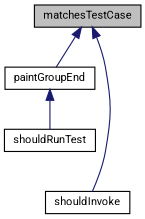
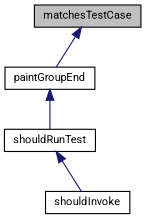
  digraph {
    fontname=Roboto
    rankdir=TB
    node [color=black fillcolor=white fontname=Roboto fontsize=10 shape=record style=filled]
    edge [color=midnightblue dir=back fontname=Roboto fontsize=10 labelfontname=Helvetica labelfontsize=10 style=solid]
    n1 [fillcolor=grey75 fontcolor=black height=0.2 label=matchesTestCase width=0.4]
    n2 [height=0.2 label=paintGroupEnd width=0.4]
    n3 [height=0.2 label=shouldRunTest width=0.4]
    n4 [height=0.2 label=shouldInvoke width=0.4]
    n1 -> n2
    n2 -> n3
-   n1 -> n4
+   n3 -> n4
  }
